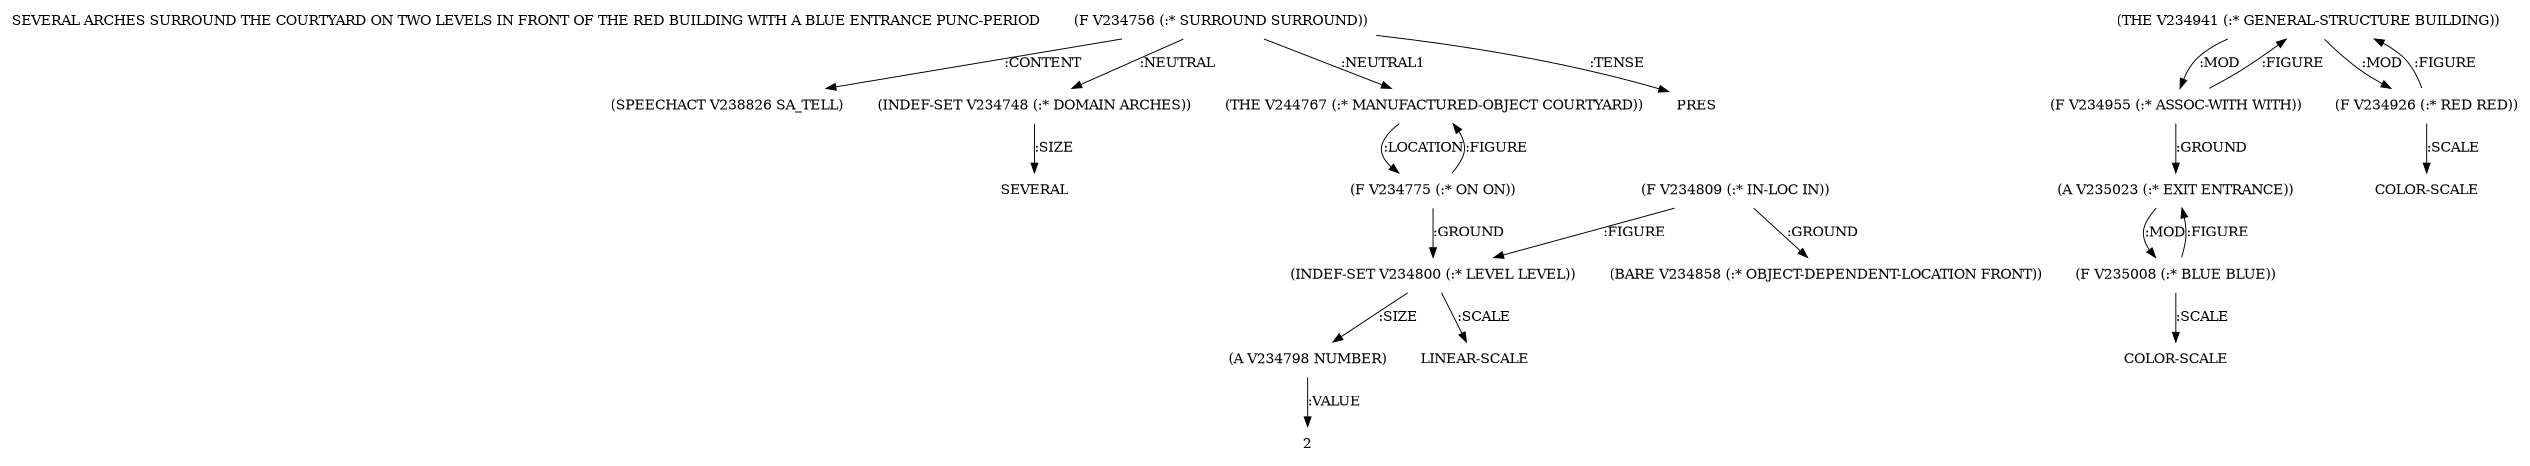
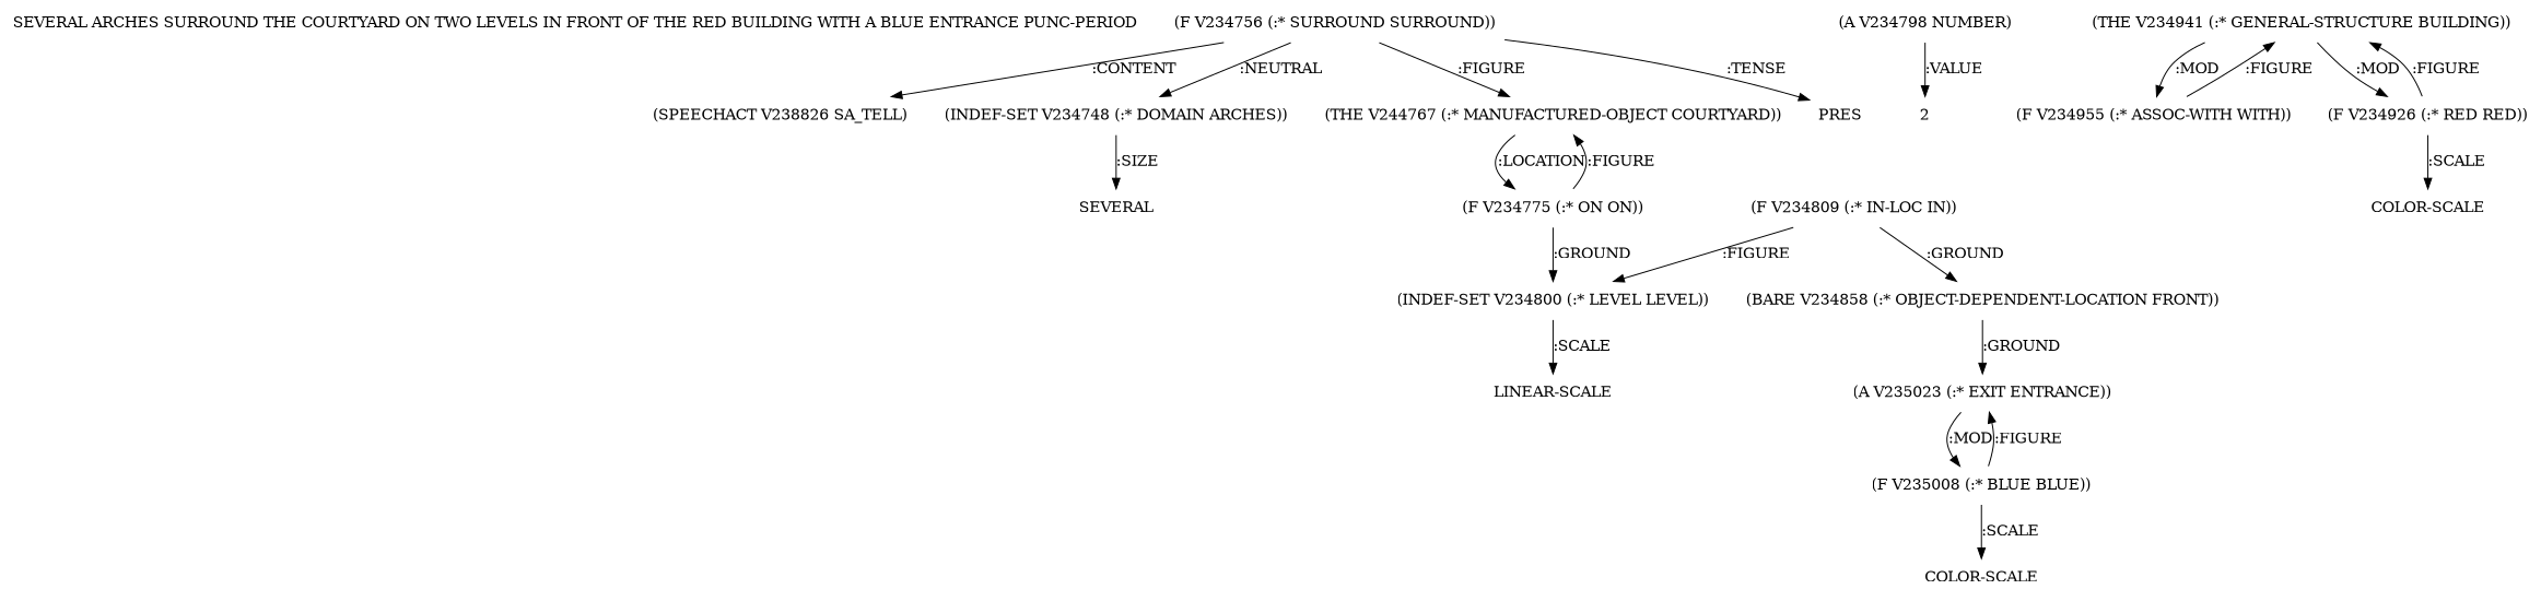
  digraph {
    node [shape=none]
    "SEVERAL ARCHES SURROUND THE COURTYARD ON TWO LEVELS IN FRONT OF THE RED BUILDING WITH A BLUE ENTRANCE PUNC-PERIOD"
    n2 [label="(SPEECHACT V238826 SA_TELL)"]
    n3 [label="(F V234756 (:* SURROUND SURROUND))"]
    n4 [label="(INDEF-SET V234748 (:* DOMAIN ARCHES))"]
    n5 [label="(THE V244767 (:* MANUFACTURED-OBJECT COURTYARD))"]
    n6 [label=PRES]
    n7 [label=SEVERAL]
    n8 [label="(F V234775 (:* ON ON))"]
    n9 [label="(INDEF-SET V234800 (:* LEVEL LEVEL))"]
    n10 [label="(A V234798 NUMBER)"]
    n11 [label="LINEAR-SCALE"]
    n12 [label=2]
    n13 [label="(F V234809 (:* IN-LOC IN))"]
    n14 [label="(BARE V234858 (:* OBJECT-DEPENDENT-LOCATION FRONT))"]
    n15 [label="(THE V234941 (:* GENERAL-STRUCTURE BUILDING))"]
    n16 [label="(F V234955 (:* ASSOC-WITH WITH))"]
    n17 [label="(F V234926 (:* RED RED))"]
    n18 [label="(A V235023 (:* EXIT ENTRANCE))"]
    n19 [label="COLOR-SCALE"]
    n20 [label="(F V235008 (:* BLUE BLUE))"]
    n21 [label="COLOR-SCALE"]
    n3 -> n2 [label=":CONTENT"]
    n3 -> n4 [label=":NEUTRAL"]
-   n3 -> n5 [label=":NEUTRAL1"]
+   n3 -> n5 [label=":FIGURE"]
    n3 -> n6 [label=":TENSE"]
    n4 -> n7 [label=":SIZE"]
    n5 -> n8 [label=":LOCATION"]
    n8 -> n5 [label=":FIGURE"]
    n8 -> n9 [label=":GROUND"]
-   n9 -> n10 [label=":SIZE"]
    n9 -> n11 [label=":SCALE"]
    n10 -> n12 [label=":VALUE"]
    n13 -> n9 [label=":FIGURE"]
    n13 -> n14 [label=":GROUND"]
    n15 -> n16 [label=":MOD"]
    n15 -> n17 [label=":MOD"]
    n16 -> n15 [label=":FIGURE"]
-   n16 -> n18 [label=":GROUND"]
+   n14 -> n18 [label=":GROUND"]
    n17 -> n15 [label=":FIGURE"]
    n17 -> n19 [label=":SCALE"]
    n18 -> n20 [label=":MOD"]
    n20 -> n18 [label=":FIGURE"]
    n20 -> n21 [label=":SCALE"]
  }
